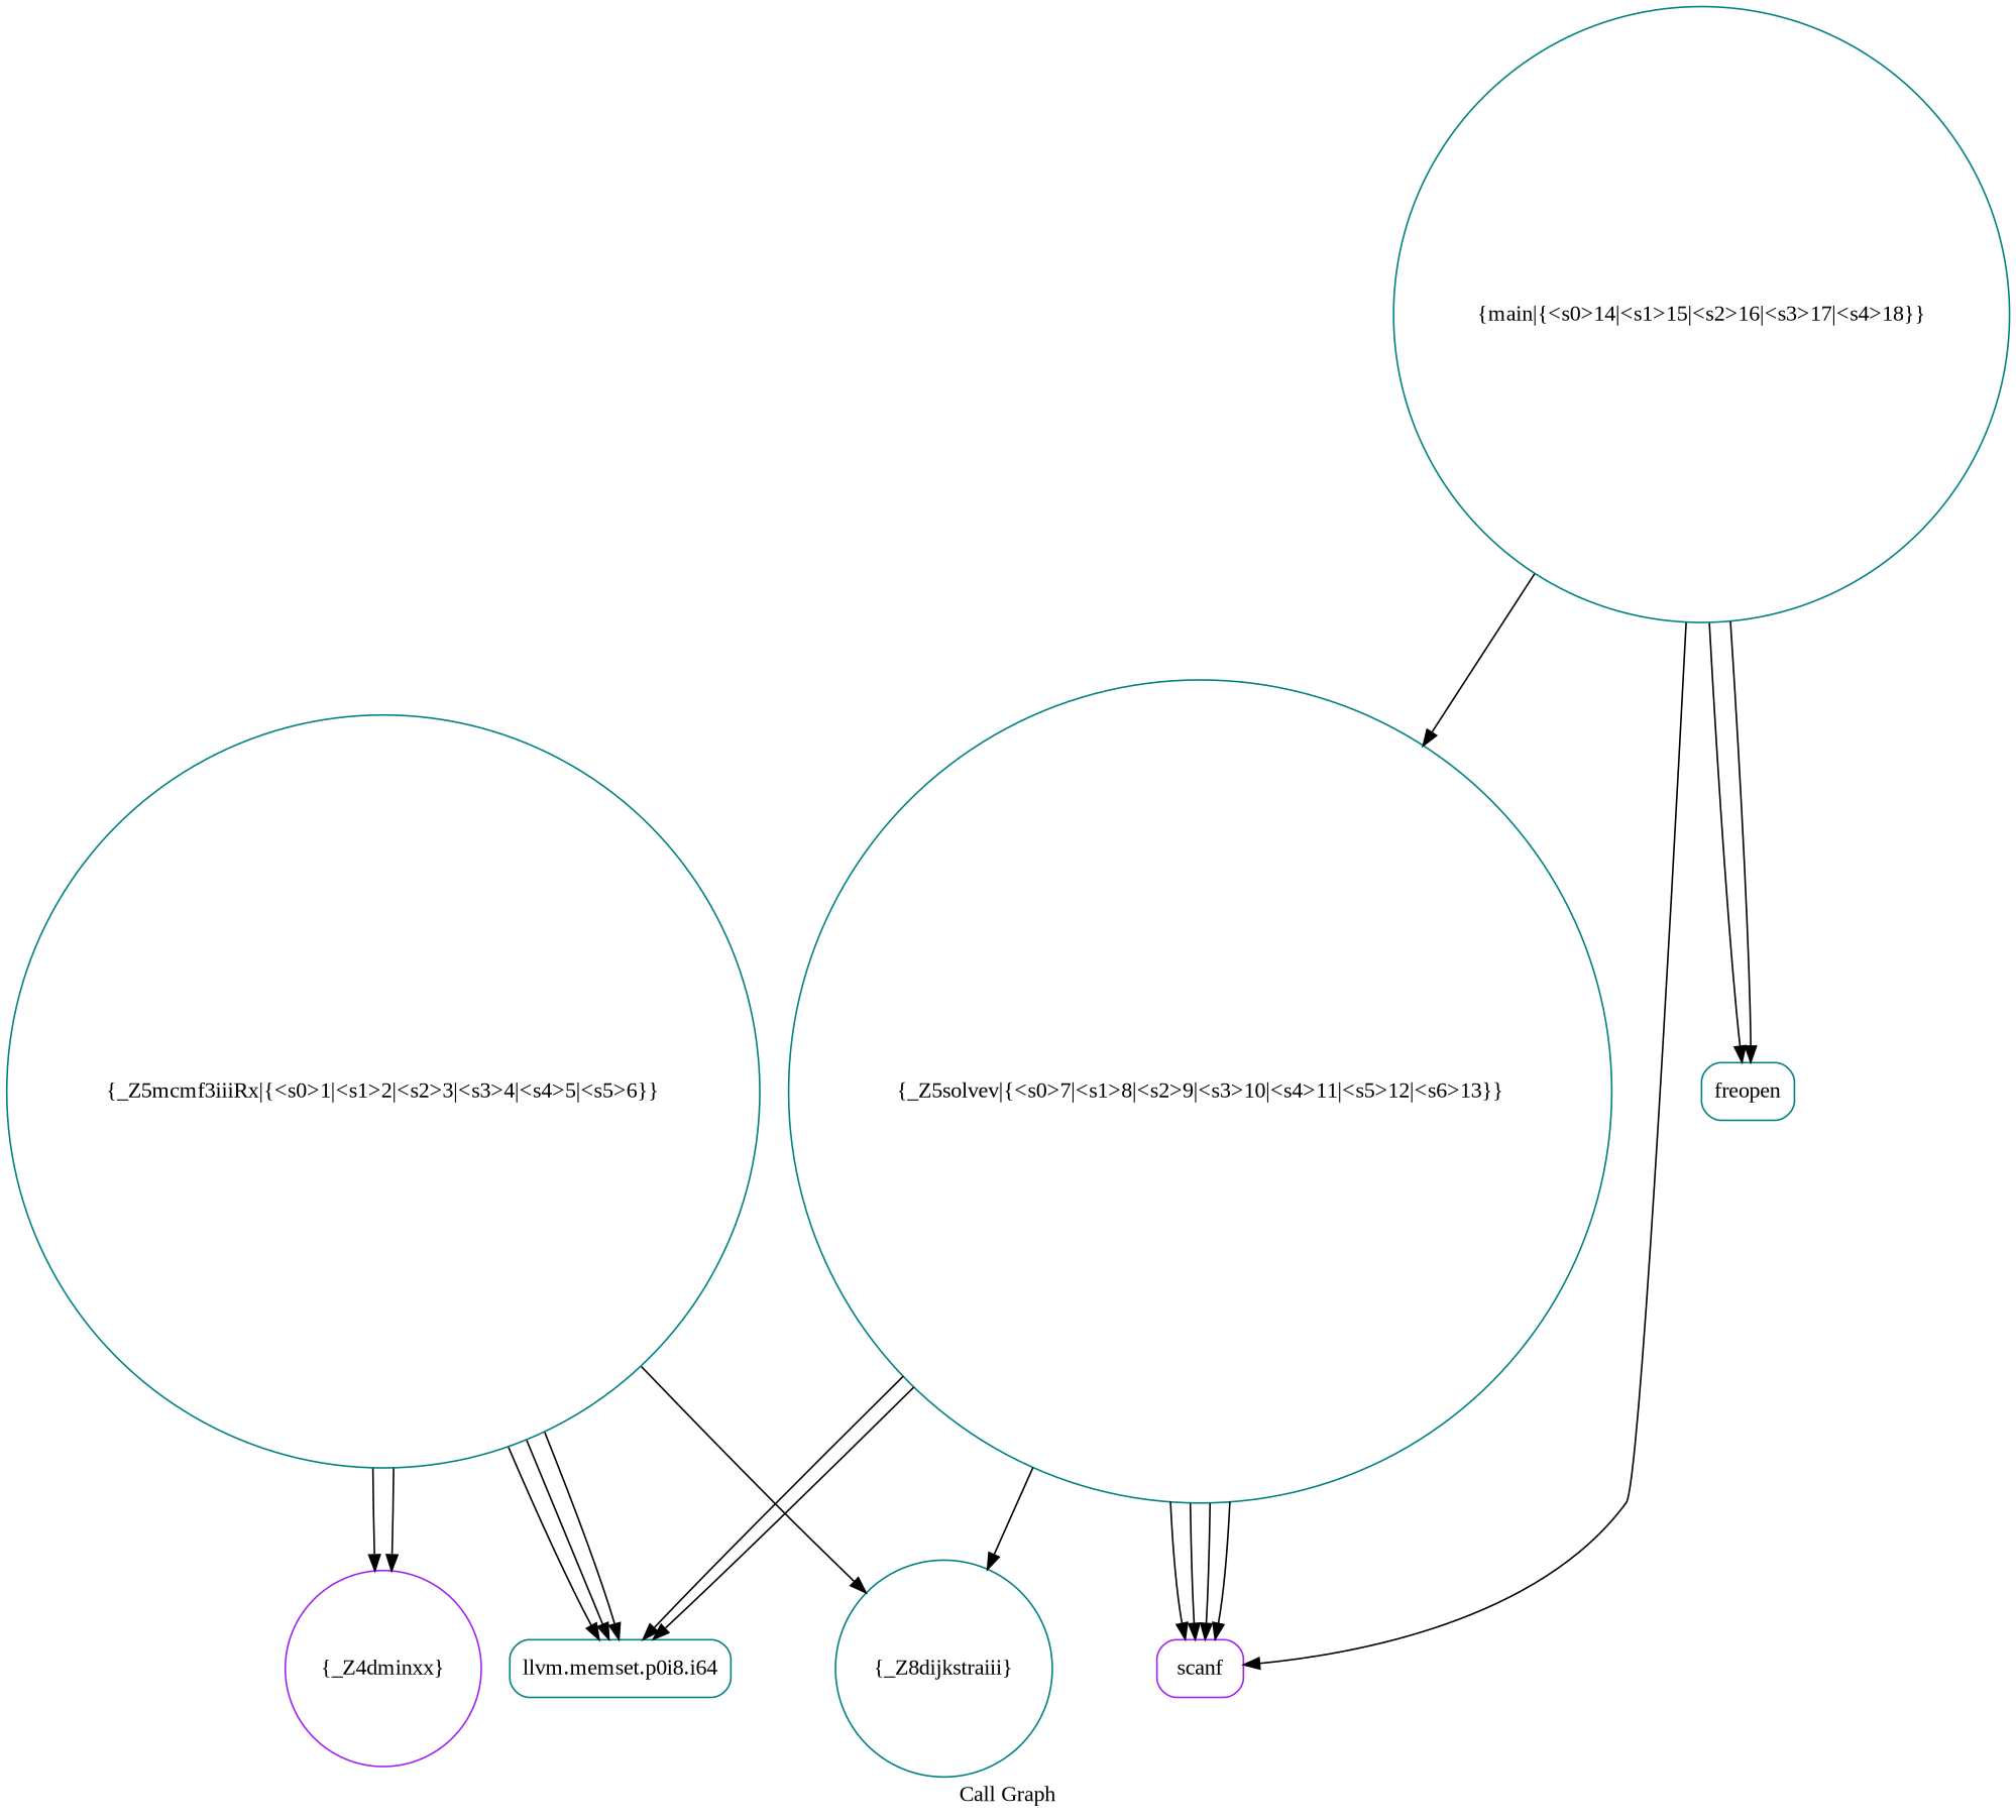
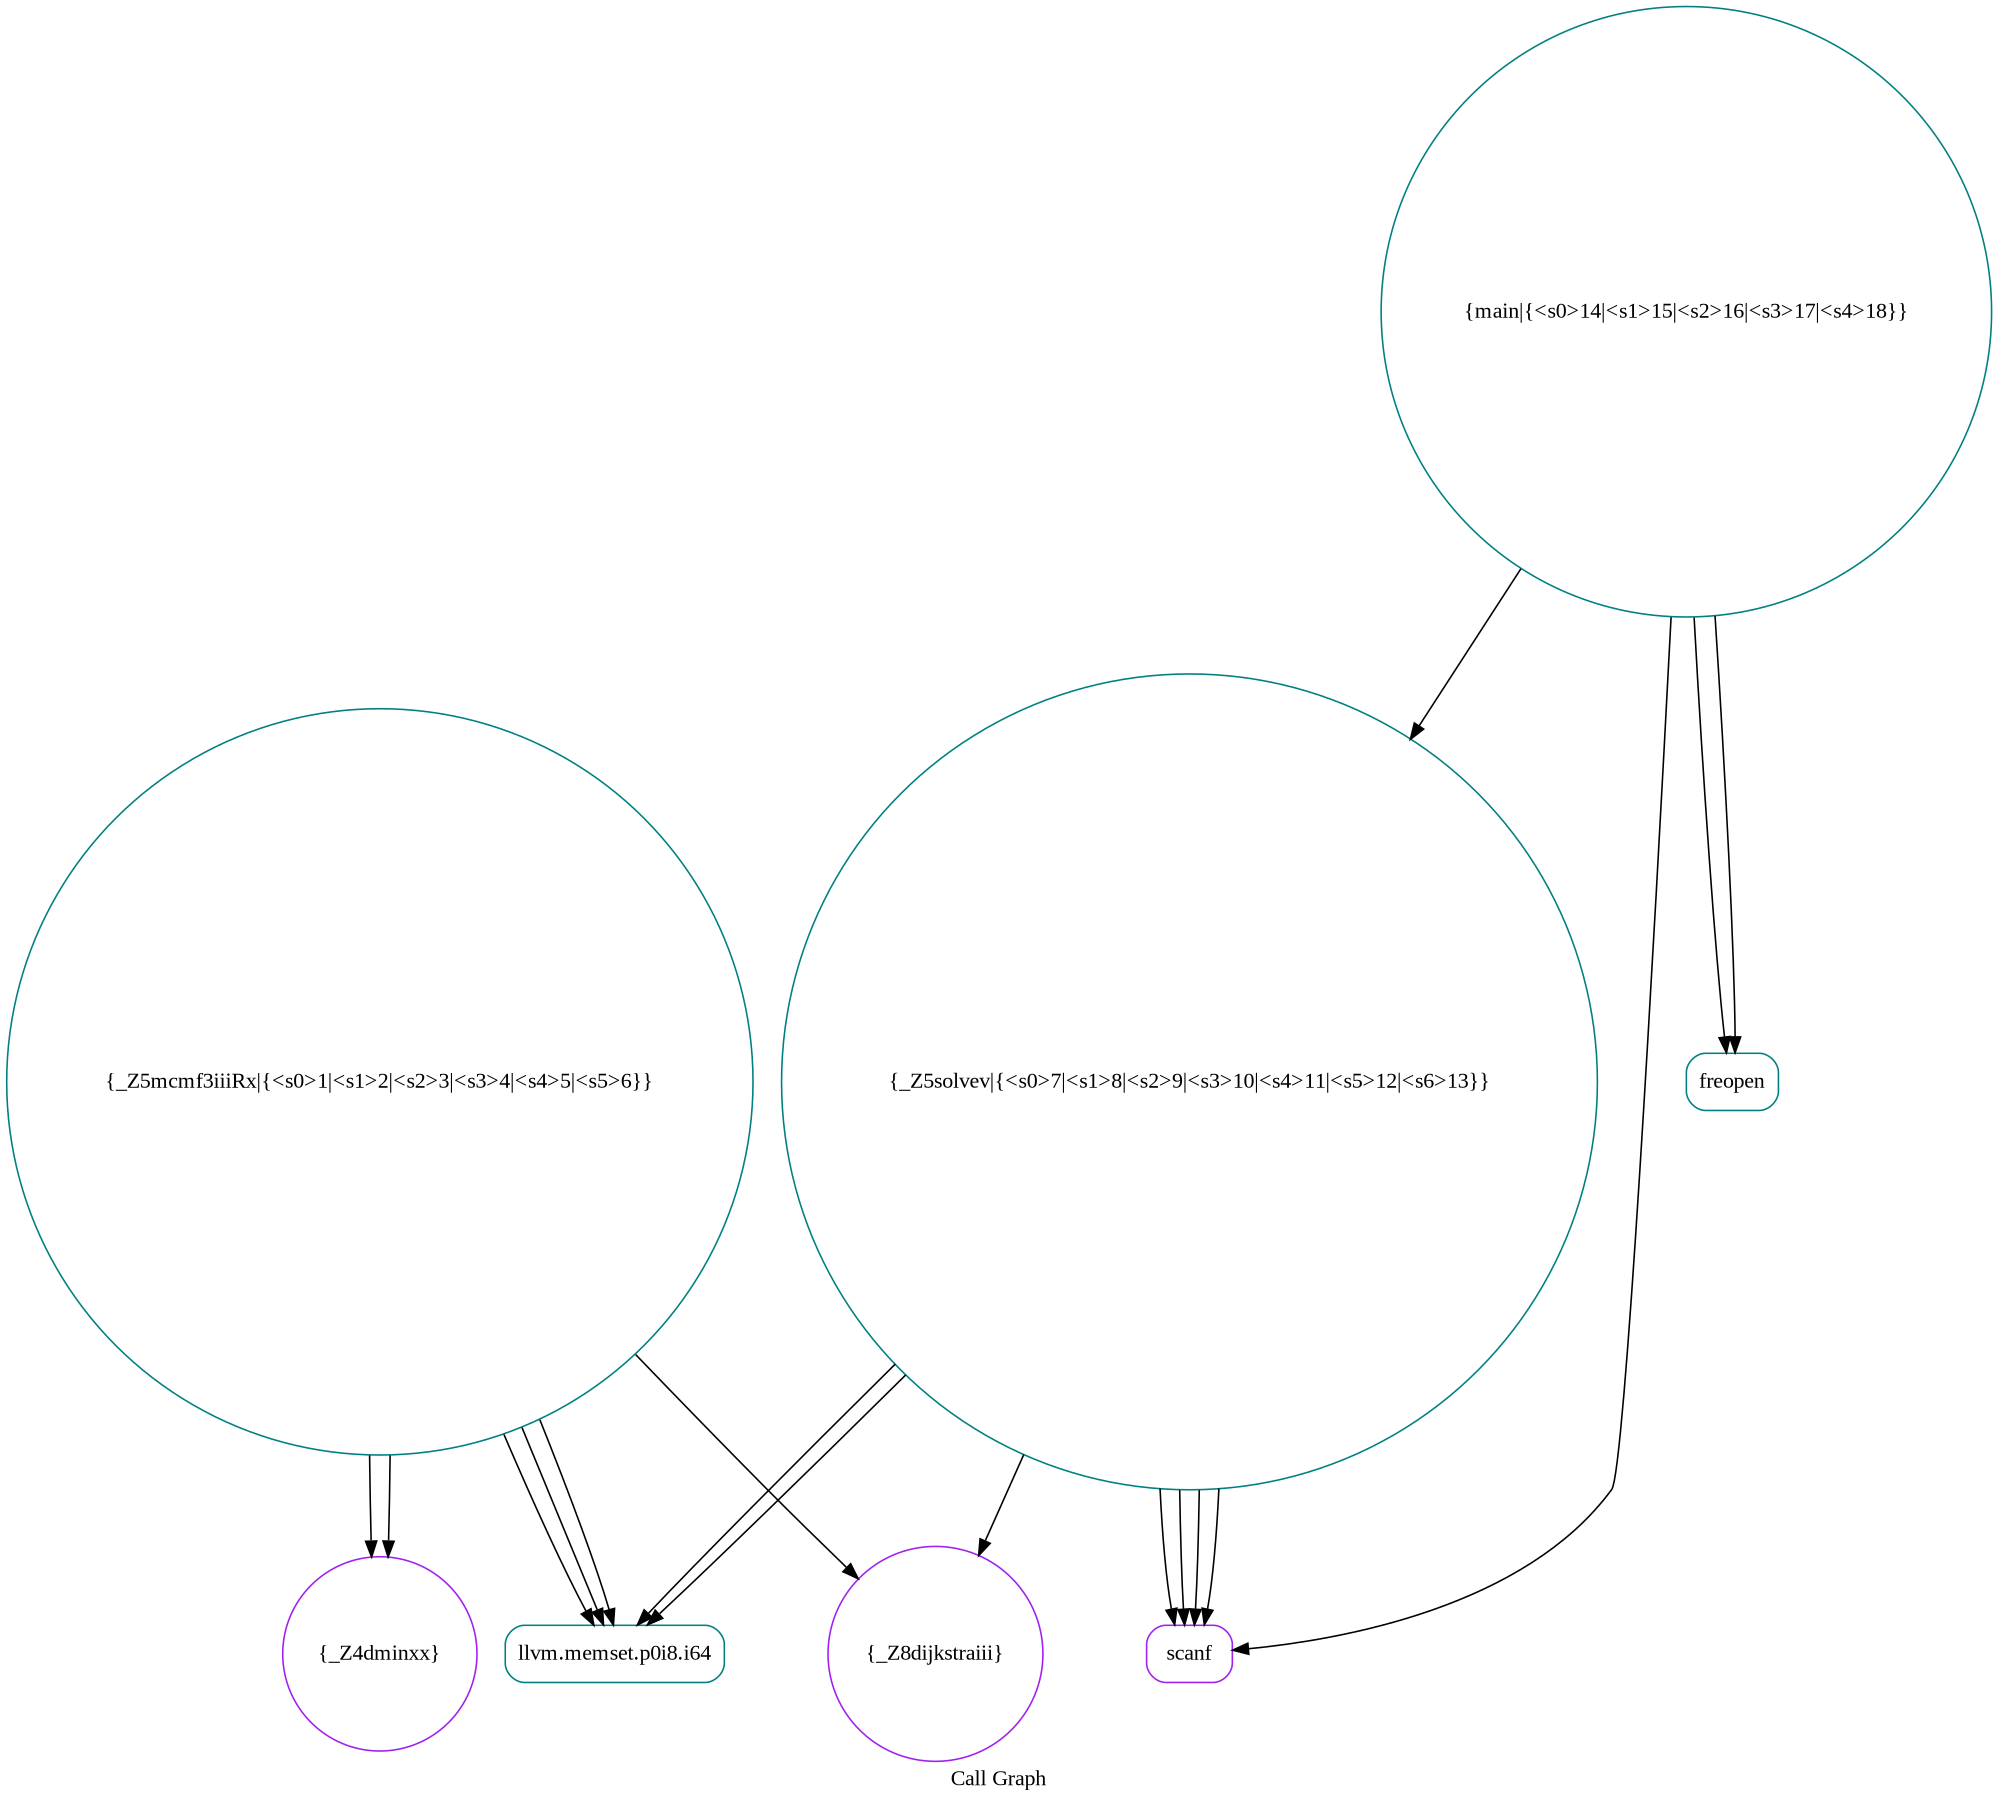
  digraph {
    fontname="Liberation Serif"
    label="Call Graph"
    node [color=teal fontname="Liberation Serif" shape=circle]
    edge [color=black fontname="Liberation Serif" tailport=s3]
-   n1 [label="{_Z8dijkstraiii}"]
+   n1 [color=purple label="{_Z8dijkstraiii}"]
    n2 [label="{freopen}" shape=Mrecord]
    n3 [label="{_Z5mcmf3iiiRx|{<s0>1|<s1>2|<s2>3|<s3>4|<s4>5|<s5>6}}"]
    n4 [label="{llvm.memset.p0i8.i64}" shape=Mrecord]
    n5 [color=purple label="{_Z4dminxx}"]
    n6 [label="{_Z5solvev|{<s0>7|<s1>8|<s2>9|<s3>10|<s4>11|<s5>12|<s6>13}}"]
    n7 [color=purple label="{scanf}" shape=Mrecord]
    n8 [label="{main|{<s0>14|<s1>15|<s2>16|<s3>17|<s4>18}}"]
    n3 -> n1
    n3 -> n4 [tailport=s0]
    n3 -> n4 [tailport=s1]
    n3 -> n4 [tailport=s2]
    n3 -> n5 [tailport=s4]
    n3 -> n5 [tailport=s5]
    n6 -> n1 [tailport=s6]
    n6 -> n4 [tailport=s1]
    n6 -> n4 [tailport=s2]
    n6 -> n7 [tailport=s0]
    n6 -> n7
    n6 -> n7 [tailport=s4]
    n6 -> n7 [tailport=s5]
    n8 -> n2 [tailport=s0]
    n8 -> n2 [tailport=s1]
    n8 -> n6
    n8 -> n7 [tailport=s2]
  }
